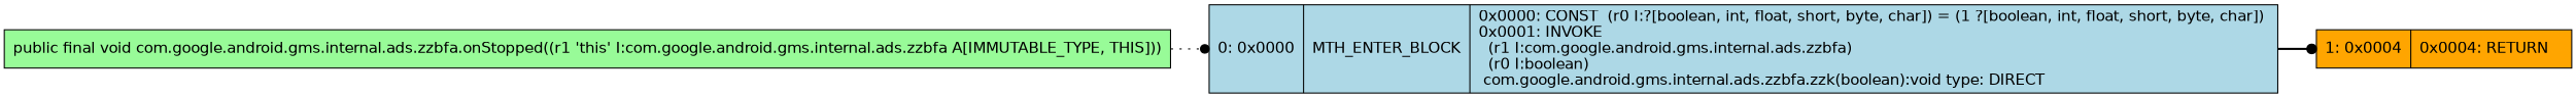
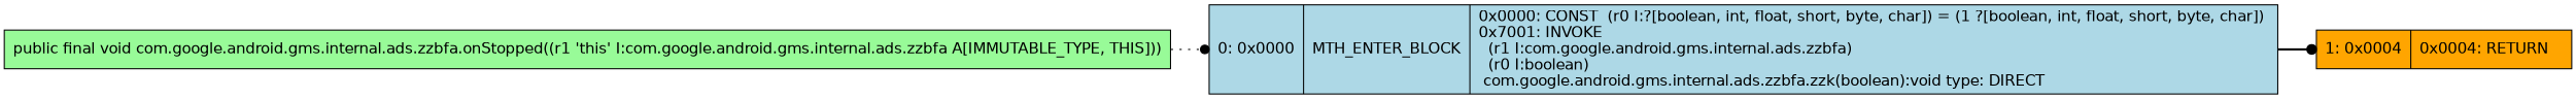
  digraph {
    rankdir=LR
    fontname="DejaVu Sans"
    node [shape=record style=filled fontname="DejaVu Sans"]
    edge [arrowhead=dot fontname="DejaVu Sans"]
-   n1 [label="{0\:\ 0x0000|MTH_ENTER_BLOCK\l|0x0000: CONST  (r0 I:?[boolean, int, float, short, byte, char]) = (1 ?[boolean, int, float, short, byte, char]) \l0x0001: INVOKE  \l  (r1 I:com.google.android.gms.internal.ads.zzbfa)\l  (r0 I:boolean)\l com.google.android.gms.internal.ads.zzbfa.zzk(boolean):void type: DIRECT \l}" fillcolor=lightblue]
+   n1 [label="{0\:\ 0x0000|MTH_ENTER_BLOCK\l|0x0000: CONST  (r0 I:?[boolean, int, float, short, byte, char]) = (1 ?[boolean, int, float, short, byte, char]) \l0x7001: INVOKE  \l  (r1 I:com.google.android.gms.internal.ads.zzbfa)\l  (r0 I:boolean)\l com.google.android.gms.internal.ads.zzbfa.zzk(boolean):void type: DIRECT \l}" fillcolor=lightblue]
    n2 [label="{1\:\ 0x0004|0x0004: RETURN   \l}" fillcolor=orange]
    n3 [label="{public final void com.google.android.gms.internal.ads.zzbfa.onStopped((r1 'this' I:com.google.android.gms.internal.ads.zzbfa A[IMMUTABLE_TYPE, THIS])) }" fillcolor=palegreen]
    n1 -> n2 [style=bold]
    n3 -> n1 [style=dotted]
  }
